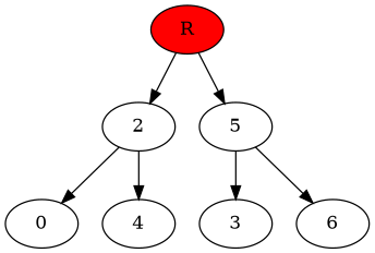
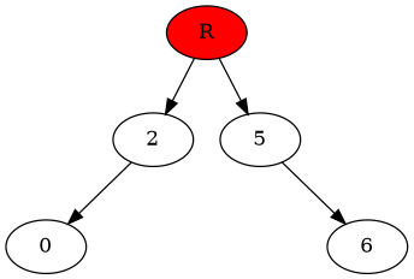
  digraph {
    n1 [label=0]
    2
-   4
    5
-   3
    6
    R [fillcolor="#ff0000" style=filled]
    2 -> n1
-   2 -> 4
-   5 -> 3
    5 -> 6
    R -> 2
    R -> 5
  }
